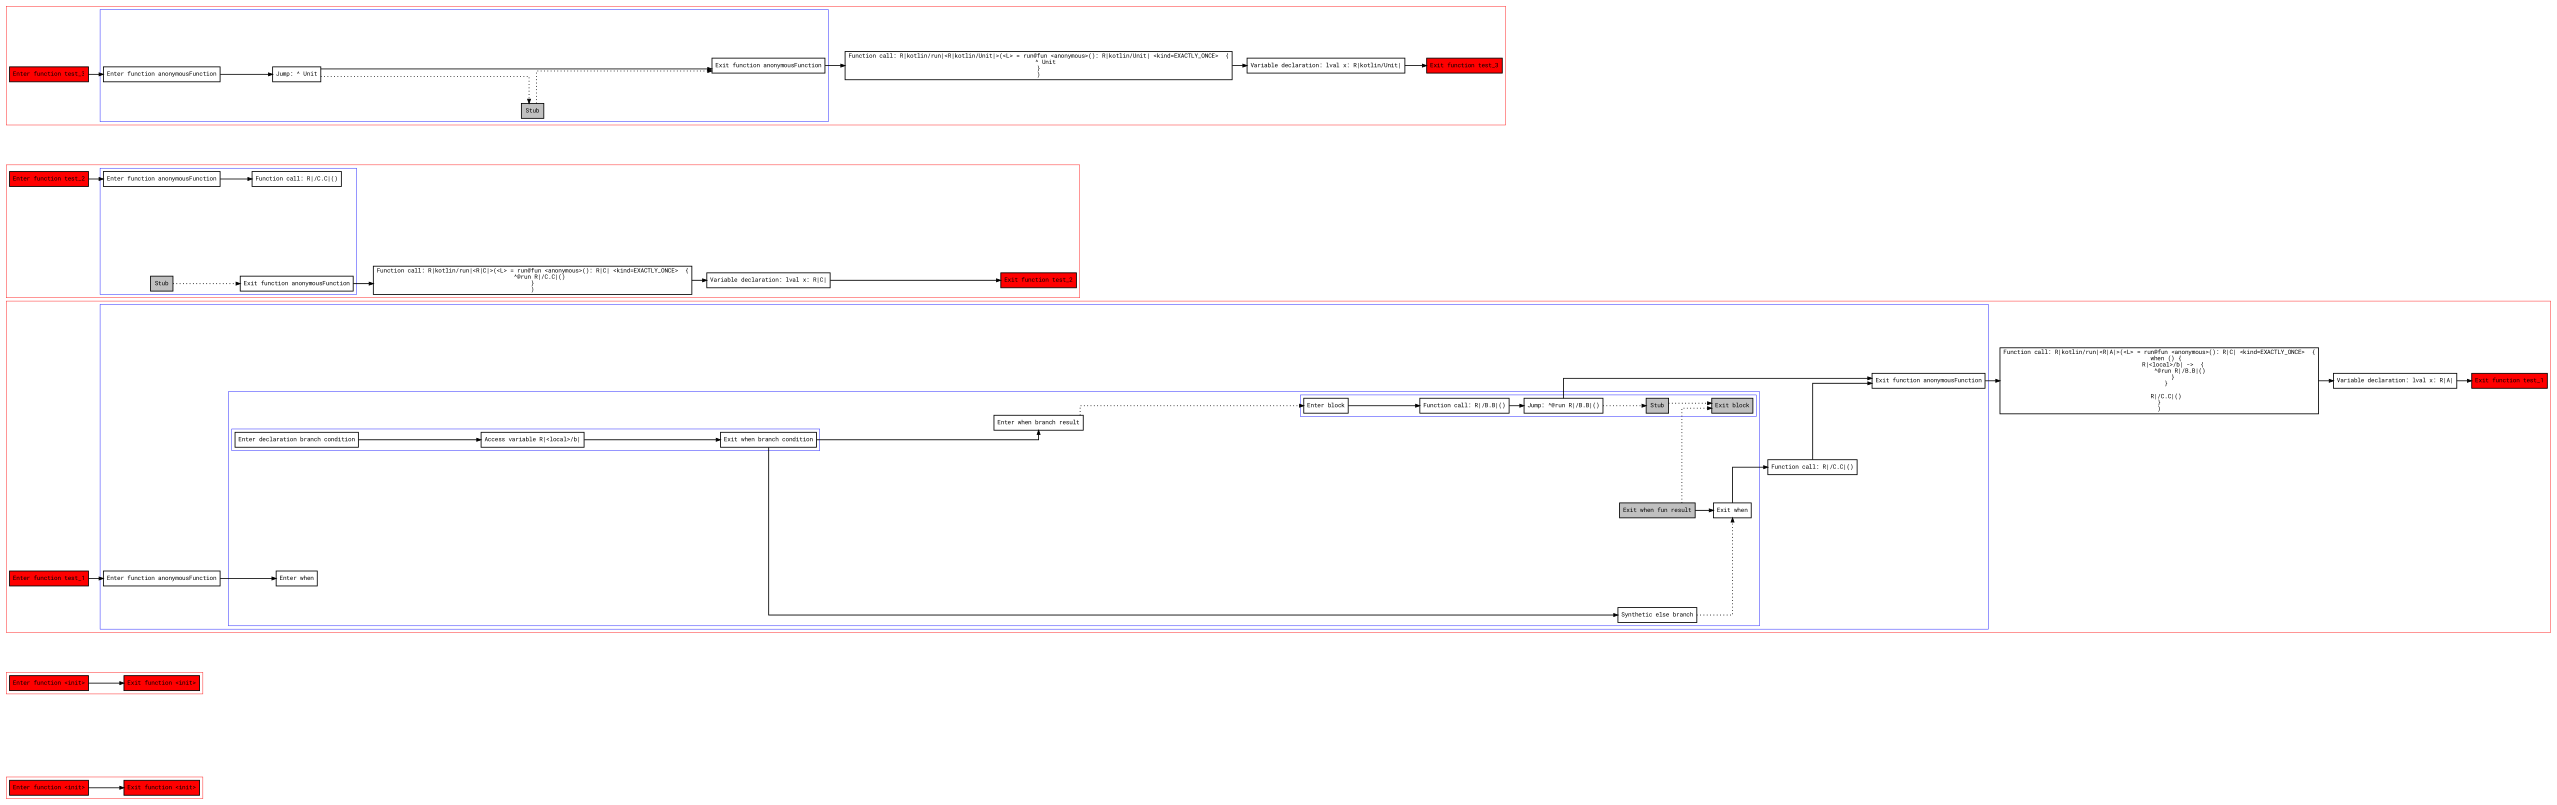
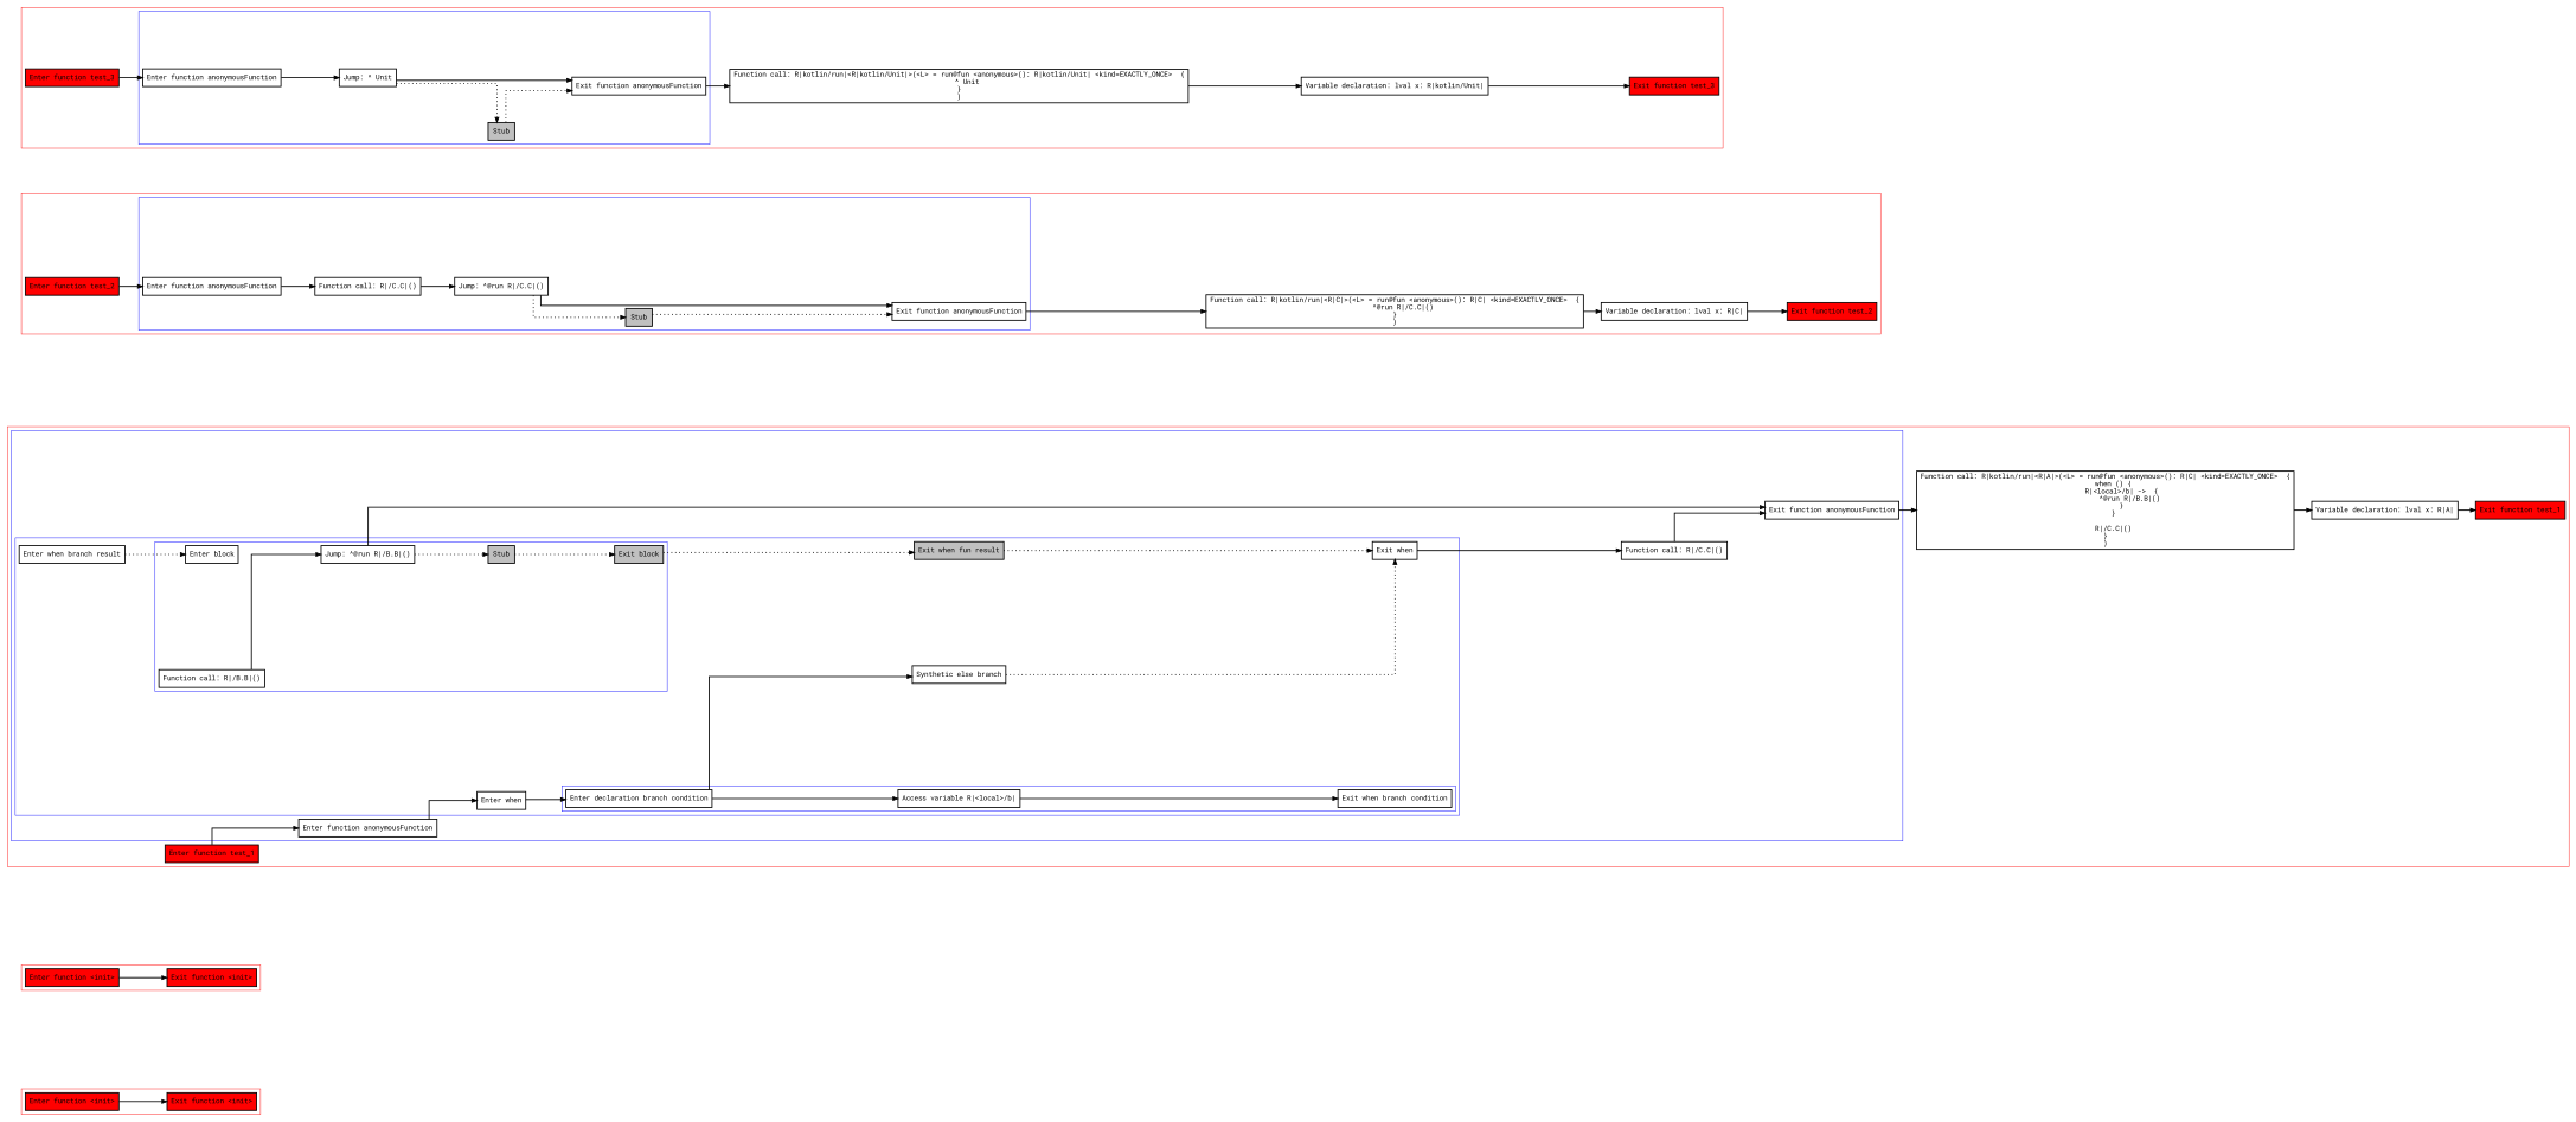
  digraph {
    fontname="Roboto Mono"
    nodesep=3
    rankdir=LR
    splines=ortho
    node [fontname="Roboto Mono" penwidth=2 shape=box]
    edge [fontname="Roboto Mono" penwidth=2]
    n1 [fillcolor=red label="Enter function <init>" style=filled]
    n2 [fillcolor=red label="Exit function <init>" style=filled]
    n3 [fillcolor=red label="Enter function <init>" style=filled]
    n4 [fillcolor=red label="Exit function <init>" style=filled]
    n5 [label="Enter declaration branch condition"]
    n6 [label="Access variable R|<local>/b|"]
    n7 [label="Exit when branch condition"]
    n8 [label="Enter block"]
    n9 [label="Function call: R|/B.B|()"]
    n10 [label="Jump: ^@run R|/B.B|()"]
    n11 [fillcolor=gray label=Stub style=filled]
    n12 [fillcolor=gray label="Exit block" style=filled]
    n13 [label="Enter when"]
    n14 [label="Synthetic else branch"]
    n15 [label="Enter when branch result"]
    n16 [fillcolor=gray label="Exit when fun result" style=filled]
    n17 [label="Exit when"]
    n18 [label="Enter function anonymousFunction"]
    n19 [label="Function call: R|/C.C|()"]
    n20 [label="Exit function anonymousFunction"]
    n21 [fillcolor=red label="Enter function test_1" style=filled]
    n22 [label="Function call: R|kotlin/run|<R|A|>(<L> = run@fun <anonymous>(): R|C| <kind=EXACTLY_ONCE>  {\n    when () {\n        R|<local>/b| ->  {\n            ^@run R|/B.B|()\n        }\n    }\n\n    R|/C.C|()\n}\n)"]
    n23 [label="Variable declaration: lval x: R|A|"]
    n24 [fillcolor=red label="Exit function test_1" style=filled]
    n25 [label="Enter function anonymousFunction"]
    n26 [label="Function call: R|/C.C|()"]
+   n27 [label="Jump: ^@run R|/C.C|()"]
    n28 [fillcolor=gray label=Stub style=filled]
    n29 [label="Exit function anonymousFunction"]
    n30 [fillcolor=red label="Enter function test_2" style=filled]
    n31 [label="Function call: R|kotlin/run|<R|C|>(<L> = run@fun <anonymous>(): R|C| <kind=EXACTLY_ONCE>  {\n    ^@run R|/C.C|()\n}\n)"]
    n32 [label="Variable declaration: lval x: R|C|"]
    n33 [fillcolor=red label="Exit function test_2" style=filled]
    n34 [label="Enter function anonymousFunction"]
    n35 [label="Jump: ^ Unit"]
    n36 [fillcolor=gray label=Stub style=filled]
    n37 [label="Exit function anonymousFunction"]
    n38 [fillcolor=red label="Enter function test_3" style=filled]
    n39 [label="Function call: R|kotlin/run|<R|kotlin/Unit|>(<L> = run@fun <anonymous>(): R|kotlin/Unit| <kind=EXACTLY_ONCE>  {\n    ^ Unit\n}\n)"]
    n40 [label="Variable declaration: lval x: R|kotlin/Unit|"]
    n41 [fillcolor=red label="Exit function test_3" style=filled]
    subgraph cluster_1 {
      color=red
      n1
      n2
    }
    subgraph cluster_2 {
      color=red
      n3
      n4
    }
    subgraph cluster_3 {
      color=red
      n21
      n22
      n23
      n24
      subgraph cluster_4 {
        color=blue
        n18
        n19
        n20
        subgraph cluster_5 {
          color=blue
          n13
          n14
          n15
          n16
          n17
          subgraph cluster_6 {
            color=blue
            n5
            n6
            n7
          }
          subgraph cluster_7 {
            color=blue
            n8
            n9
            n10
            n11
            n12
          }
        }
      }
    }
    subgraph cluster_8 {
      color=red
      n30
      n31
      n32
      n33
      subgraph cluster_9 {
        color=blue
        n25
        n26
+       n27
        n28
        n29
      }
    }
    subgraph cluster_10 {
      color=red
      n38
      n39
      n40
      n41
      subgraph cluster_11 {
        color=blue
        n34
        n35
        n36
        n37
      }
    }
    n1 -> n2
    n3 -> n4
    n5 -> n6
    n6 -> n7
-   n7 -> n14
-   n7 -> n15
-   n8 -> n9
+   n5 -> n14
    n9 -> n10
    n10 -> n11 [style=dotted]
    n10 -> n20
    n11 -> n12 [style=dotted]
-   n16 -> n12 [style=dotted]
+   n12 -> n16 [style=dotted]
+   n13 -> n5
    n14 -> n17 [style=dotted]
    n15 -> n8 [style=dotted]
-   n16 -> n17 [style=solid]
+   n16 -> n17 [style=dotted]
    n17 -> n19
    n18 -> n13
    n19 -> n20
    n20 -> n22
    n21 -> n18
    n22 -> n23
    n23 -> n24
    n25 -> n26
+   n26 -> n27
+   n27 -> n28 [style=dotted]
+   n27 -> n29
    n28 -> n29 [style=dotted]
    n29 -> n31
    n30 -> n25
    n31 -> n32
    n32 -> n33
    n34 -> n35
    n35 -> n36 [style=dotted]
    n35 -> n37
    n36 -> n37 [style=dotted]
    n37 -> n39
    n38 -> n34
    n39 -> n40
    n40 -> n41
  }
